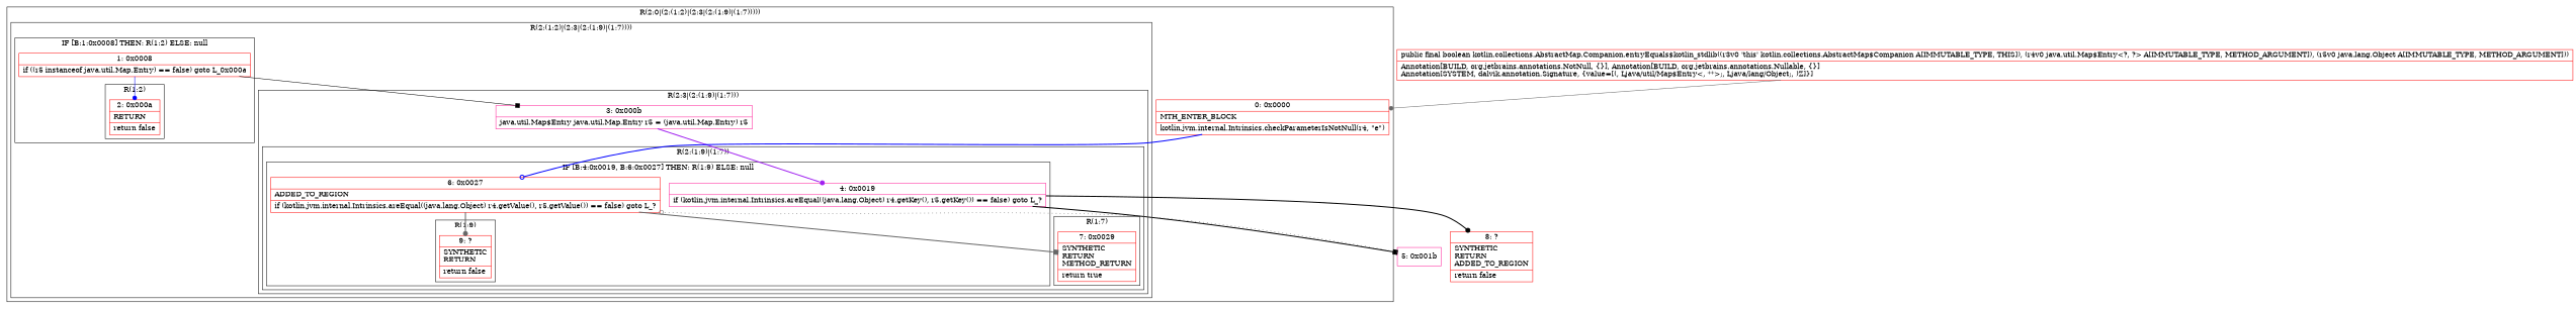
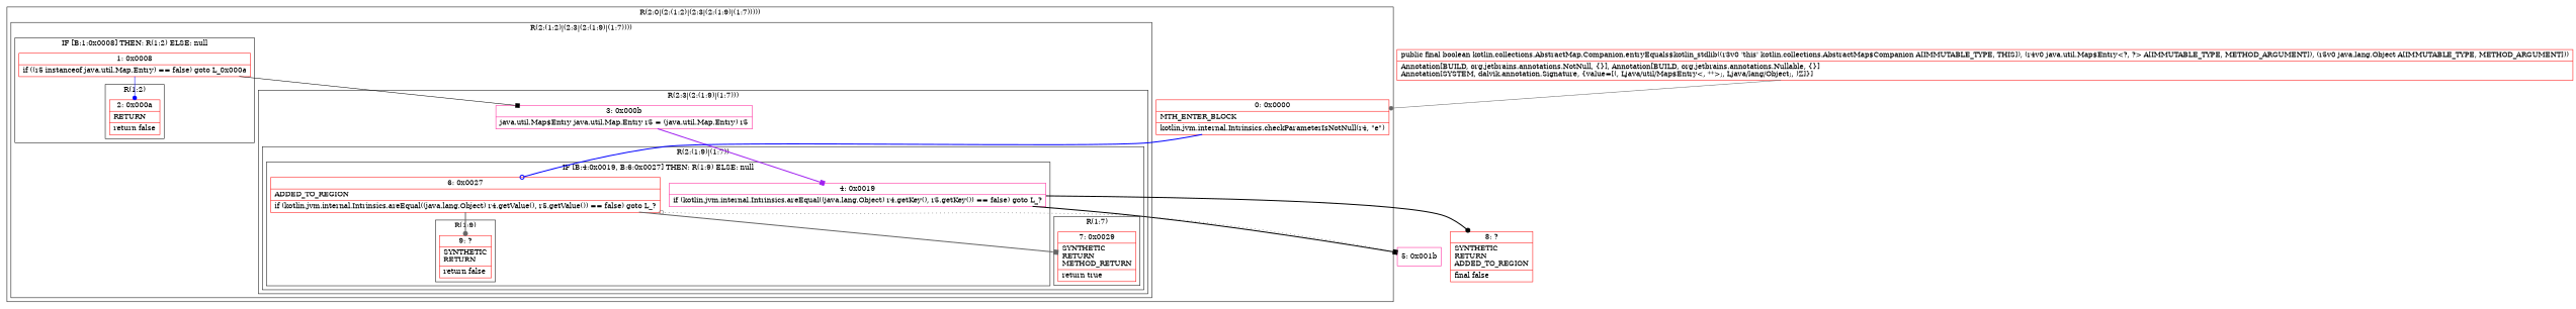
  digraph {
    node [color=red shape=record]
    edge [arrowhead=dot color=gray40 style=bold]
    n1 [label="{2\:\ 0x000a|RETURN\l|return false\l}"]
    n2 [label="{1\:\ 0x0008|if ((r5 instanceof java.util.Map.Entry) == false) goto L_0x000a\l}"]
    n3 [label="{9\:\ ?|SYNTHETIC\lRETURN\l|return false\l}"]
    n4 [color=deeppink label="{4\:\ 0x0019|if (kotlin.jvm.internal.Intrinsics.areEqual((java.lang.Object) r4.getKey(), r5.getKey()) == false) goto L_?\l}"]
    n5 [label="{6\:\ 0x0027|ADDED_TO_REGION\l|if (kotlin.jvm.internal.Intrinsics.areEqual((java.lang.Object) r4.getValue(), r5.getValue()) == false) goto L_?\l}"]
    n6 [label="{7\:\ 0x0029|SYNTHETIC\lRETURN\lMETHOD_RETURN\l|return true\l}"]
    n7 [color=deeppink label="{3\:\ 0x000b|java.util.Map$Entry java.util.Map.Entry r5 = (java.util.Map.Entry) r5\l}"]
    n8 [label="{0\:\ 0x0000|MTH_ENTER_BLOCK\l|kotlin.jvm.internal.Intrinsics.checkParameterIsNotNull(r4, \"e\")\l}"]
    n9 [color=deeppink label="{5\:\ 0x001b}"]
-   n10 [label="{8\:\ ?|SYNTHETIC\lRETURN\lADDED_TO_REGION\l|return false\l}"]
+   n10 [label="{8\:\ ?|SYNTHETIC\lRETURN\lADDED_TO_REGION\l|final false\l}"]
    n11 [label="{public final boolean kotlin.collections.AbstractMap.Companion.entryEquals$kotlin_stdlib((r3v0 'this' kotlin.collections.AbstractMap$Companion A[IMMUTABLE_TYPE, THIS]), (r4v0 java.util.Map$Entry\<?, ?\> A[IMMUTABLE_TYPE, METHOD_ARGUMENT]), (r5v0 java.lang.Object A[IMMUTABLE_TYPE, METHOD_ARGUMENT]))  | Annotation[BUILD, org.jetbrains.annotations.NotNull, \{\}], Annotation[BUILD, org.jetbrains.annotations.Nullable, \{\}]\lAnnotation[SYSTEM, dalvik.annotation.Signature, \{value=[(, Ljava\/util\/Map$Entry\<, **\>;, Ljava\/lang\/Object;, )Z]\}]\l}"]
    subgraph cluster_1 {
      label="R(2:0|(2:(1:2)|(2:3|(2:(1:9)|(1:7)))))"
      n8
      subgraph cluster_2 {
        label="R(2:(1:2)|(2:3|(2:(1:9)|(1:7))))"
        subgraph cluster_3 {
          label="IF [B:1:0x0008] THEN: R(1:2) ELSE: null"
          n2
          subgraph cluster_4 {
            label="R(1:2)"
            n1
          }
        }
        subgraph cluster_5 {
          label="R(2:3|(2:(1:9)|(1:7)))"
          n7
          subgraph cluster_6 {
            label="R(2:(1:9)|(1:7))"
            subgraph cluster_7 {
              label="IF [B:4:0x0019, B:6:0x0027] THEN: R(1:9) ELSE: null"
              n4
              n5
              subgraph cluster_8 {
                label="R(1:9)"
                n3
              }
            }
            subgraph cluster_9 {
              label="R(1:7)"
              n6
            }
          }
        }
      }
    }
    n2 -> n1 [color=blue style=solid]
    n2 -> n7 [arrowhead=box color=black style=solid]
    n4 -> n9 [arrowhead=box color=black]
    n4 -> n10 [color=black]
    n5 -> n3
    n5 -> n6 [arrowhead=box]
-   n7 -> n4 [color=purple]
+   n7 -> n4 [arrowhead=box color=purple]
    n8 -> n5 [arrowhead=odot color=blue]
    n9 -> n5 [arrowhead=odot style=dotted]
    n11 -> n8 [style=solid]
  }
